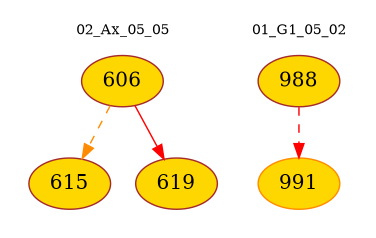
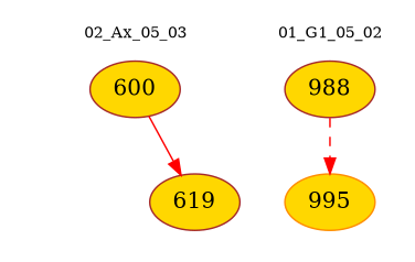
  digraph {
    node [color=brown fillcolor=gold style=filled]
    edge [color=red style=dashed]
-   n1 [label=606]
-   n2 [label=615]
+   n1 [label=600]
    n3 [label=619]
    n4 [label=988]
-   n5 [color=darkorange label=991]
+   n5 [color=darkorange label=995]
    subgraph cluster_1 {
      color=white
      fontsize=10
-     label="02_Ax_05_05"
+     label="02_Ax_05_03"
      n1
-     n2
      n3
    }
    subgraph cluster_2 {
      color=white
      fontsize=10
      label="01_G1_05_02"
      n4
      n5
    }
-   n1 -> n2 [color=darkorange]
    n1 -> n3 [style=solid]
    n4 -> n5
  }
